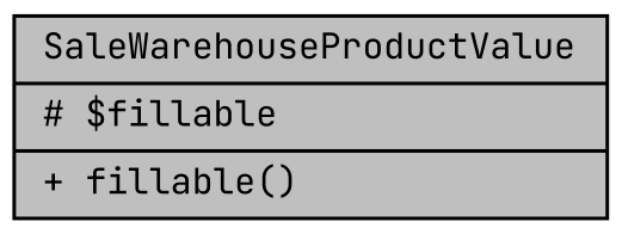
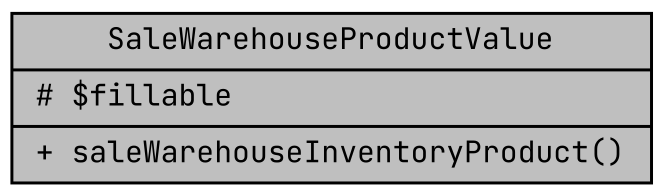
  digraph {
    fontname="JetBrains Mono"
-   n1 [color=black fillcolor=grey75 fontcolor=black fontname="JetBrains Mono" fontsize=10 height=0.2 label="{SaleWarehouseProductValue\n|# $fillable\l|+ fillable()\l}" shape=record style=filled width=0.4]
+   n1 [color=black fillcolor=grey75 fontcolor=black fontname="JetBrains Mono" fontsize=10 height=0.2 label="{SaleWarehouseProductValue\n|# $fillable\l|+ saleWarehouseInventoryProduct()\l}" shape=record style=filled width=0.4]
  }
